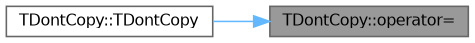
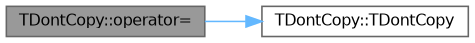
  digraph {
    rankdir=LR
    node [fontname=Helvetica fontsize=10 shape=box style=filled]
    n1 [color=gray40 fillcolor=grey60 fontcolor=black height=0.2 label="TDontCopy::operator=" width=0.4]
    n2 [color=grey40 fillcolor=white height=0.2 label="TDontCopy::TDontCopy" width=0.4]
-   n2 -> n1 [color=steelblue1 fontname=Helvetica fontsize=10 labelfontname=Helvetica labelfontsize=10 style=solid]
+   n1 -> n2 [color=steelblue1 fontname=Helvetica fontsize=10 labelfontname=Helvetica labelfontsize=10 style=solid]
  }
